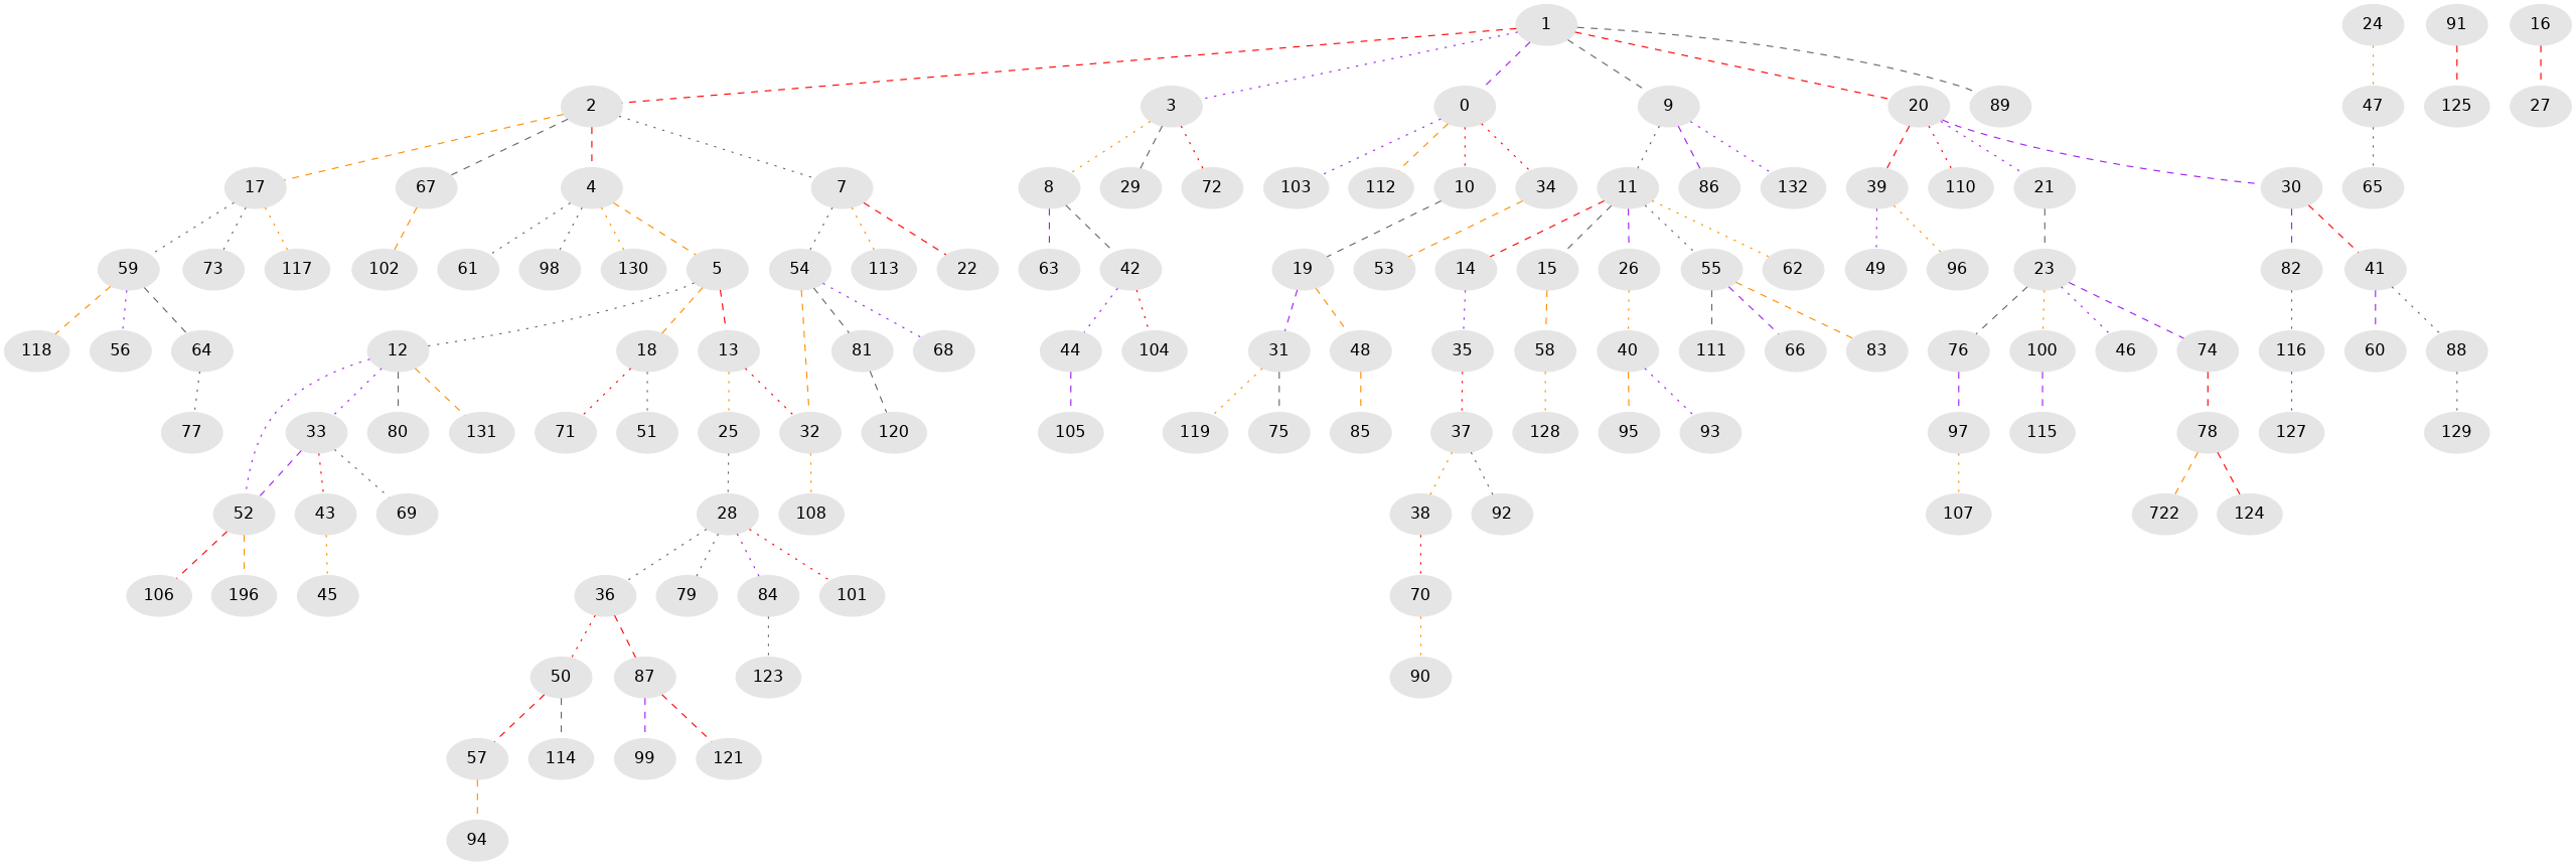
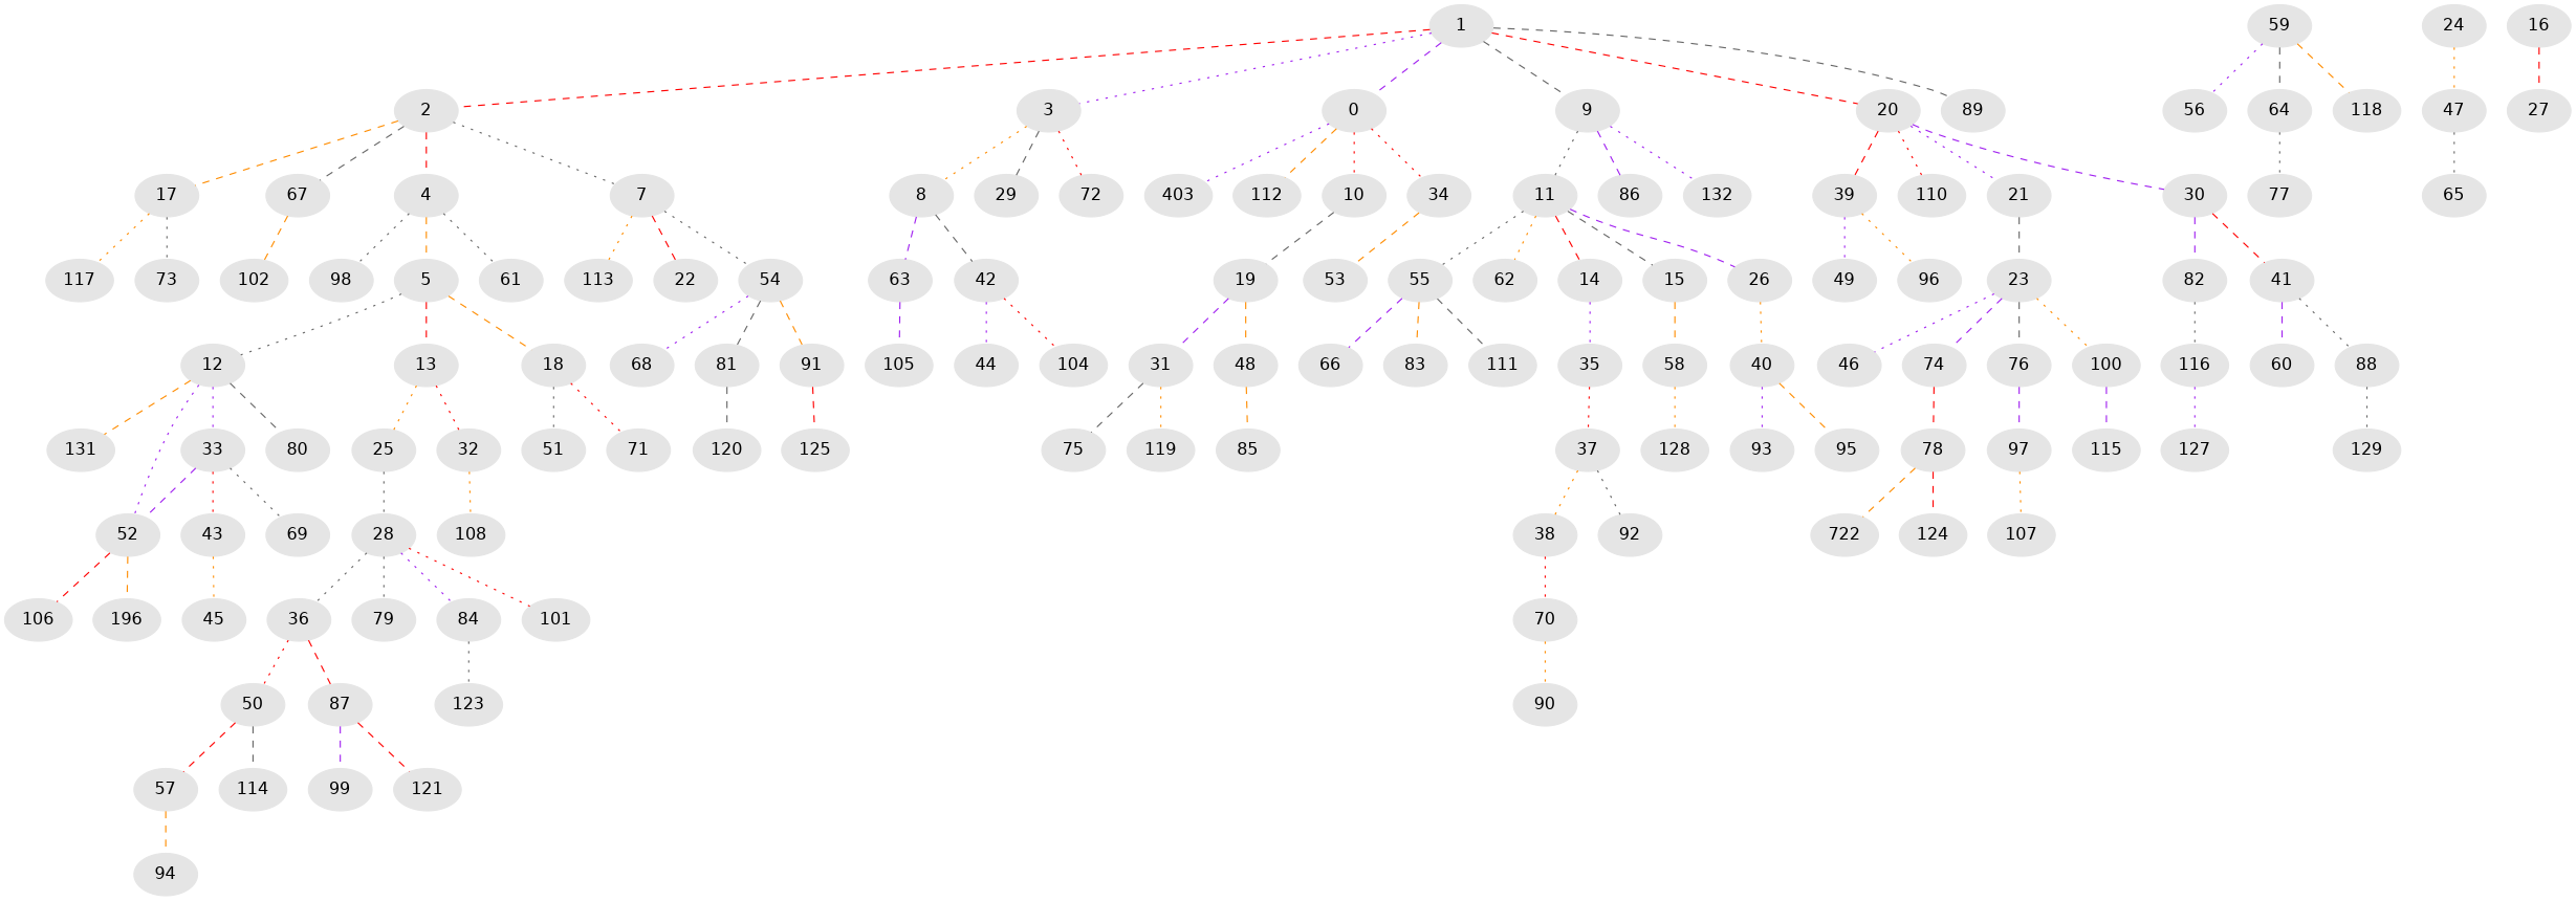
  graph {
    fontname="DejaVu Sans"
    node [color=gray90 fontname="DejaVu Sans" style=filled]
    edge [color=gray40 fontname="DejaVu Sans" style=dotted]
    1
    2
    3
    n4 [label=0]
    9
    20
    89
    4
    7
    17
    67
    8
    29
    72
    10
    34
-   103
+   103 [label=403]
    112
    11
    86
    132
    21
    30
    39
    110
    5
    61
    98
-   130
    22
    54
    113
    59
    73
    117
    102
    42
    63
    12
    13
    18
    24
    47
    33
    80
    131
    52
    25
    32
    51
    71
    19
    53
    68
    81
    91
    44
    104
    14
    15
    26
    55
    62
    31
    48
    35
    58
    40
    66
    83
    111
    16
    27
    43
    69
    28
    108
    37
    128
    56
    64
    118
    75
    119
    85
    23
    41
    82
    49
    96
    46
    74
    76
    100
    78
    97
    115
    65
    36
    79
    84
    101
    93
    95
    50
    87
    123
    60
    88
    116
    45
    106
    n113 [label=196]
    38
    92
    57
    114
    99
    121
    70
    90
    129
    105
    94
    120
    125
    77
    n128 [label=722]
    124
    107
    127
    1 -- 2 [color=red style=dashed]
    1 -- 3 [color=purple]
    1 -- n4 [color=purple style=dashed]
    1 -- 9 [style=dashed]
    1 -- 20 [color=red style=dashed]
    1 -- 89 [style=dashed]
    2 -- 4 [color=red style=dashed]
    2 -- 7
    2 -- 17 [color=darkorange style=dashed]
    2 -- 67 [style=dashed]
    3 -- 8 [color=darkorange]
    3 -- 29 [style=dashed]
    3 -- 72 [color=red]
    n4 -- 10 [color=red]
    n4 -- 34 [color=red]
    n4 -- 103 [color=purple]
    n4 -- 112 [color=darkorange style=dashed]
    9 -- 11
    9 -- 86 [color=purple style=dashed]
    9 -- 132 [color=purple]
    20 -- 21 [color=purple]
    20 -- 30 [color=purple style=dashed]
    20 -- 39 [color=red style=dashed]
    20 -- 110 [color=red]
    4 -- 5 [color=darkorange style=dashed]
    4 -- 61
    4 -- 98
-   4 -- 130 [color=darkorange]
    7 -- 22 [color=red style=dashed]
    7 -- 54
    7 -- 113 [color=darkorange]
-   17 -- 59
    17 -- 73
    17 -- 117 [color=darkorange]
    67 -- 102 [color=darkorange style=dashed]
    8 -- 42 [style=dashed]
    8 -- 63 [color=purple style=dashed]
    10 -- 19 [style=dashed]
    34 -- 53 [color=darkorange style=dashed]
    11 -- 14 [color=red style=dashed]
    11 -- 15 [style=dashed]
    11 -- 26 [color=purple style=dashed]
    11 -- 55
    11 -- 62 [color=darkorange]
    21 -- 23 [style=dashed]
    30 -- 41 [color=red style=dashed]
    30 -- 82 [color=purple style=dashed]
    39 -- 49 [color=purple]
    39 -- 96 [color=darkorange]
    5 -- 12
    5 -- 13 [color=red style=dashed]
    5 -- 18 [color=darkorange style=dashed]
    54 -- 68 [color=purple]
    54 -- 81 [style=dashed]
-   54 -- 32 [color=darkorange style=dashed]
+   54 -- 91 [color=darkorange style=dashed]
    59 -- 56 [color=purple]
    59 -- 64 [style=dashed]
    59 -- 118 [color=darkorange style=dashed]
    42 -- 44 [color=purple]
    42 -- 104 [color=red]
    12 -- 33 [color=purple]
    12 -- 80 [style=dashed]
    12 -- 131 [color=darkorange style=dashed]
    12 -- 52 [color=purple]
    13 -- 25 [color=darkorange]
    13 -- 32 [color=red]
    18 -- 51
    18 -- 71 [color=red]
    24 -- 47 [color=darkorange]
    47 -- 65
    33 -- 52 [color=purple style=dashed]
    33 -- 43 [color=red]
    33 -- 69
    52 -- 106 [color=red style=dashed]
    52 -- n113 [color=darkorange style=dashed]
    25 -- 28
    32 -- 108 [color=darkorange]
    19 -- 31 [color=purple style=dashed]
    19 -- 48 [color=darkorange style=dashed]
    81 -- 120 [style=dashed]
    91 -- 125 [color=red style=dashed]
-   44 -- 105 [color=purple style=dashed]
+   63 -- 105 [color=purple style=dashed]
    14 -- 35 [color=purple]
    15 -- 58 [color=darkorange style=dashed]
    26 -- 40 [color=darkorange]
    55 -- 66 [color=purple style=dashed]
    55 -- 83 [color=darkorange style=dashed]
    55 -- 111 [style=dashed]
    31 -- 75 [style=dashed]
    31 -- 119 [color=darkorange]
    48 -- 85 [color=darkorange style=dashed]
    35 -- 37 [color=red]
    58 -- 128 [color=darkorange]
    40 -- 93 [color=purple]
    40 -- 95 [color=darkorange style=dashed]
    16 -- 27 [color=red style=dashed]
    43 -- 45 [color=darkorange]
    28 -- 36
    28 -- 79
    28 -- 84 [color=purple]
    28 -- 101 [color=red]
    37 -- 38 [color=darkorange]
    37 -- 92
    64 -- 77
    23 -- 46 [color=purple]
    23 -- 74 [color=purple style=dashed]
    23 -- 76 [style=dashed]
    23 -- 100 [color=darkorange]
    41 -- 60 [color=purple style=dashed]
    41 -- 88
    82 -- 116
    74 -- 78 [color=red style=dashed]
    76 -- 97 [color=purple style=dashed]
    100 -- 115 [color=purple style=dashed]
    78 -- n128 [color=darkorange style=dashed]
    78 -- 124 [color=red style=dashed]
    97 -- 107 [color=darkorange]
    36 -- 50 [color=red]
    36 -- 87 [color=red style=dashed]
    84 -- 123
    50 -- 57 [color=red style=dashed]
    50 -- 114 [style=dashed]
    87 -- 99 [color=purple style=dashed]
    87 -- 121 [color=red style=dashed]
    88 -- 129
    116 -- 127 [color=purple]
    38 -- 70 [color=red]
    57 -- 94 [color=darkorange style=dashed]
    70 -- 90 [color=darkorange]
  }
